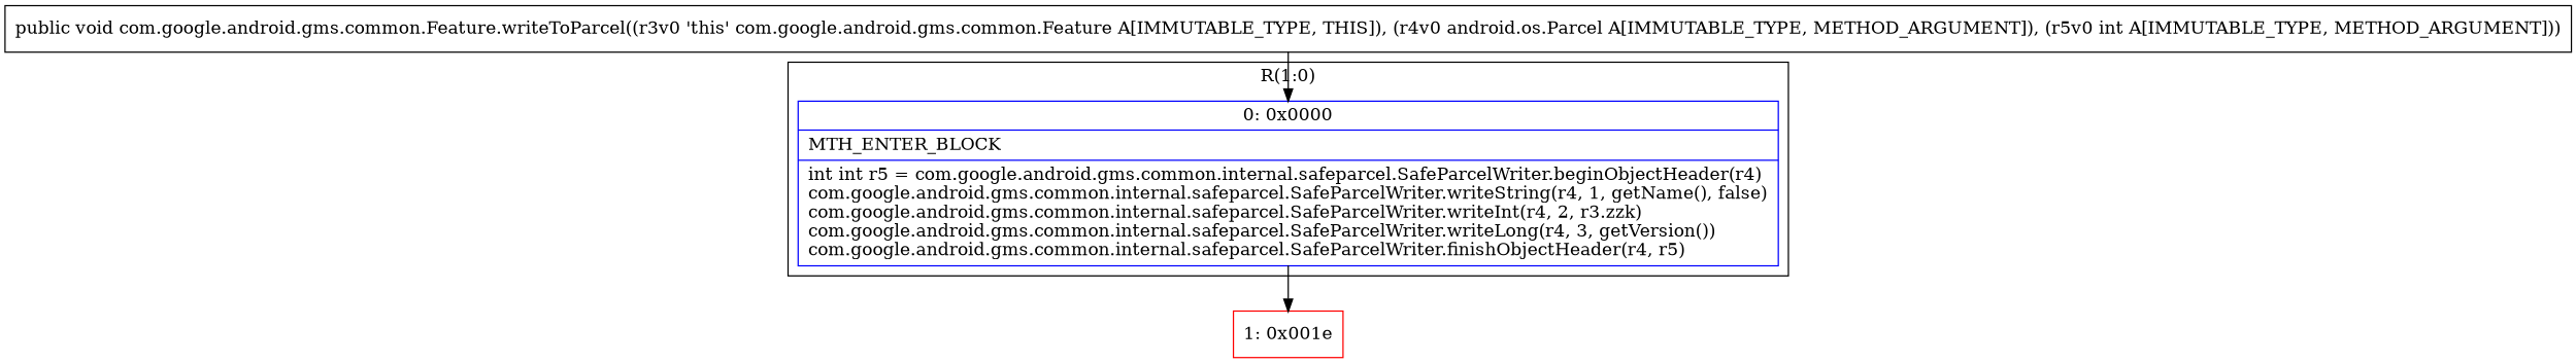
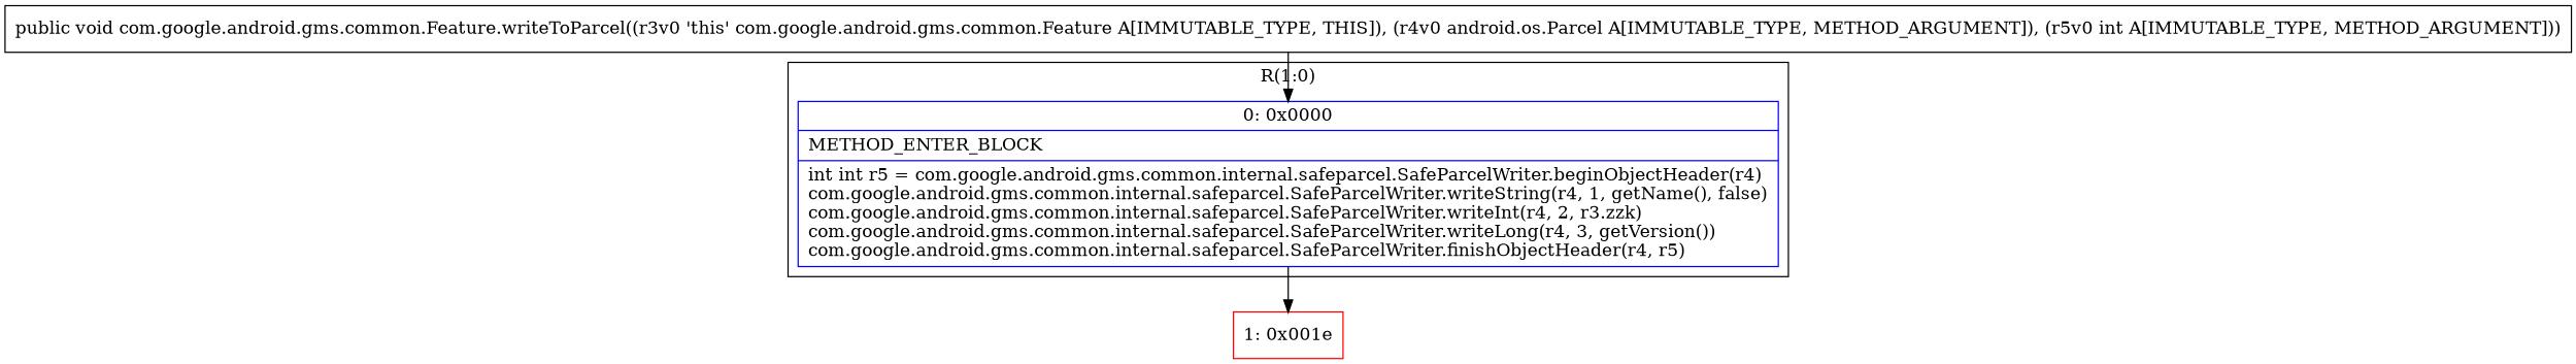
  digraph {
    node [shape=record]
-   n1 [color=blue label="{0\:\ 0x0000|MTH_ENTER_BLOCK\l|int int r5 = com.google.android.gms.common.internal.safeparcel.SafeParcelWriter.beginObjectHeader(r4)\lcom.google.android.gms.common.internal.safeparcel.SafeParcelWriter.writeString(r4, 1, getName(), false)\lcom.google.android.gms.common.internal.safeparcel.SafeParcelWriter.writeInt(r4, 2, r3.zzk)\lcom.google.android.gms.common.internal.safeparcel.SafeParcelWriter.writeLong(r4, 3, getVersion())\lcom.google.android.gms.common.internal.safeparcel.SafeParcelWriter.finishObjectHeader(r4, r5)\l}"]
+   n1 [color=blue label="{0\:\ 0x0000|METHOD_ENTER_BLOCK\l|int int r5 = com.google.android.gms.common.internal.safeparcel.SafeParcelWriter.beginObjectHeader(r4)\lcom.google.android.gms.common.internal.safeparcel.SafeParcelWriter.writeString(r4, 1, getName(), false)\lcom.google.android.gms.common.internal.safeparcel.SafeParcelWriter.writeInt(r4, 2, r3.zzk)\lcom.google.android.gms.common.internal.safeparcel.SafeParcelWriter.writeLong(r4, 3, getVersion())\lcom.google.android.gms.common.internal.safeparcel.SafeParcelWriter.finishObjectHeader(r4, r5)\l}"]
    n2 [color=red label="{1\:\ 0x001e}"]
    n3 [label="{public void com.google.android.gms.common.Feature.writeToParcel((r3v0 'this' com.google.android.gms.common.Feature A[IMMUTABLE_TYPE, THIS]), (r4v0 android.os.Parcel A[IMMUTABLE_TYPE, METHOD_ARGUMENT]), (r5v0 int A[IMMUTABLE_TYPE, METHOD_ARGUMENT])) }"]
    subgraph cluster_1 {
      label="R(1:0)"
      n1
    }
    n1 -> n2
    n3 -> n1
  }
